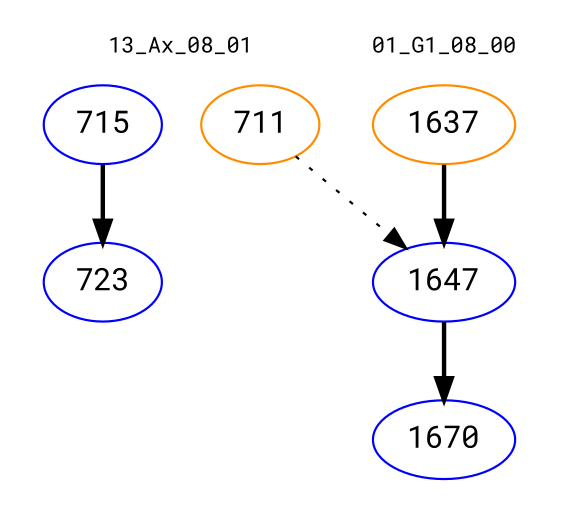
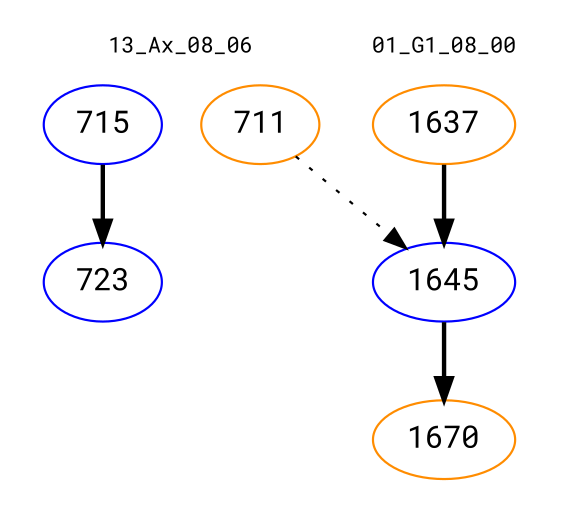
  digraph {
    fontname="Roboto Mono"
    node [color=darkorange fontname="Roboto Mono"]
    edge [color=black fontname="Roboto Mono" style=bold]
    n1 [label=711]
    n2 [color=blue label=715]
    n3 [color=blue label=723]
    n4 [label=1637]
-   n5 [color=blue label=1647]
-   n6 [color=blue label=1670]
+   n5 [color=blue label=1645]
+   n6 [label=1670]
    subgraph cluster_1 {
      color=white
      fontsize=10
-     label="13_Ax_08_01"
+     label="13_Ax_08_06"
      n1
      n2
      n3
    }
    subgraph cluster_2 {
      color=white
      fontsize=10
      label="01_G1_08_00"
      n4
      n5
      n6
    }
    n1 -> n5 [style=dotted]
    n2 -> n3
    n4 -> n5
    n5 -> n6
  }
